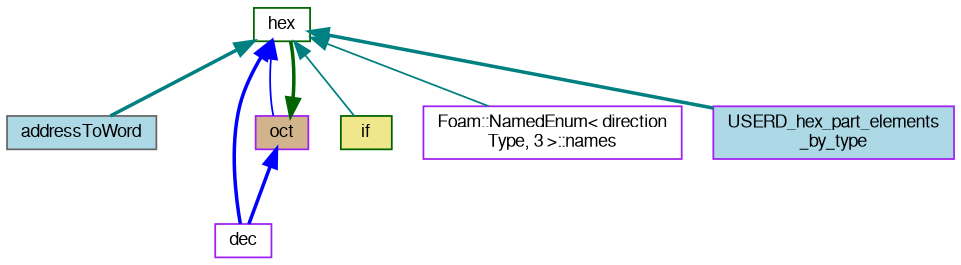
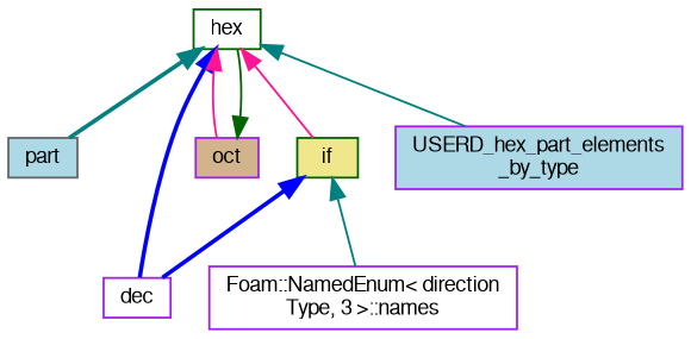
  digraph {
    rankdir=TB
    node [color=purple fillcolor=white fontname=FreeSans fontsize=10 shape=record style=filled]
    edge [color=teal dir=back fontname=FreeSans fontsize=10 labelfontname=FreeSans labelfontsize=10 style=solid]
    n1 [color=darkgreen fontcolor=black height=0.2 label=hex width=0.4]
-   n2 [color=gray40 fillcolor=lightblue height=0.2 label=addressToWord width=0.4]
+   n2 [color=gray40 fillcolor=lightblue height=0.2 label=part width=0.4]
    n3 [height=0.2 label=dec width=0.4]
    n4 [fillcolor=tan height=0.2 label=oct width=0.4]
    n5 [color=darkgreen fillcolor=khaki height=0.2 label=if width=0.4]
    n6 [height=0.2 label="Foam::NamedEnum\< direction\lType, 3 \>::names" width=0.4]
    n7 [fillcolor=lightblue height=0.2 label="USERD_hex_part_elements\l_by_type" width=0.4]
    n1 -> n2 [style=bold]
    n1 -> n3 [color=blue style=bold]
-   n1 -> n4 [color=blue]
-   n1 -> n5
-   n1 -> n6
-   n1 -> n7 [style=bold]
-   n4 -> n1 [color=darkgreen style=bold]
-   n4 -> n3 [color=blue style=bold]
+   n1 -> n4 [color=deeppink]
+   n1 -> n5 [color=deeppink]
+   n5 -> n6
+   n1 -> n7
+   n4 -> n1 [color=darkgreen]
+   n5 -> n3 [color=blue style=bold]
  }
